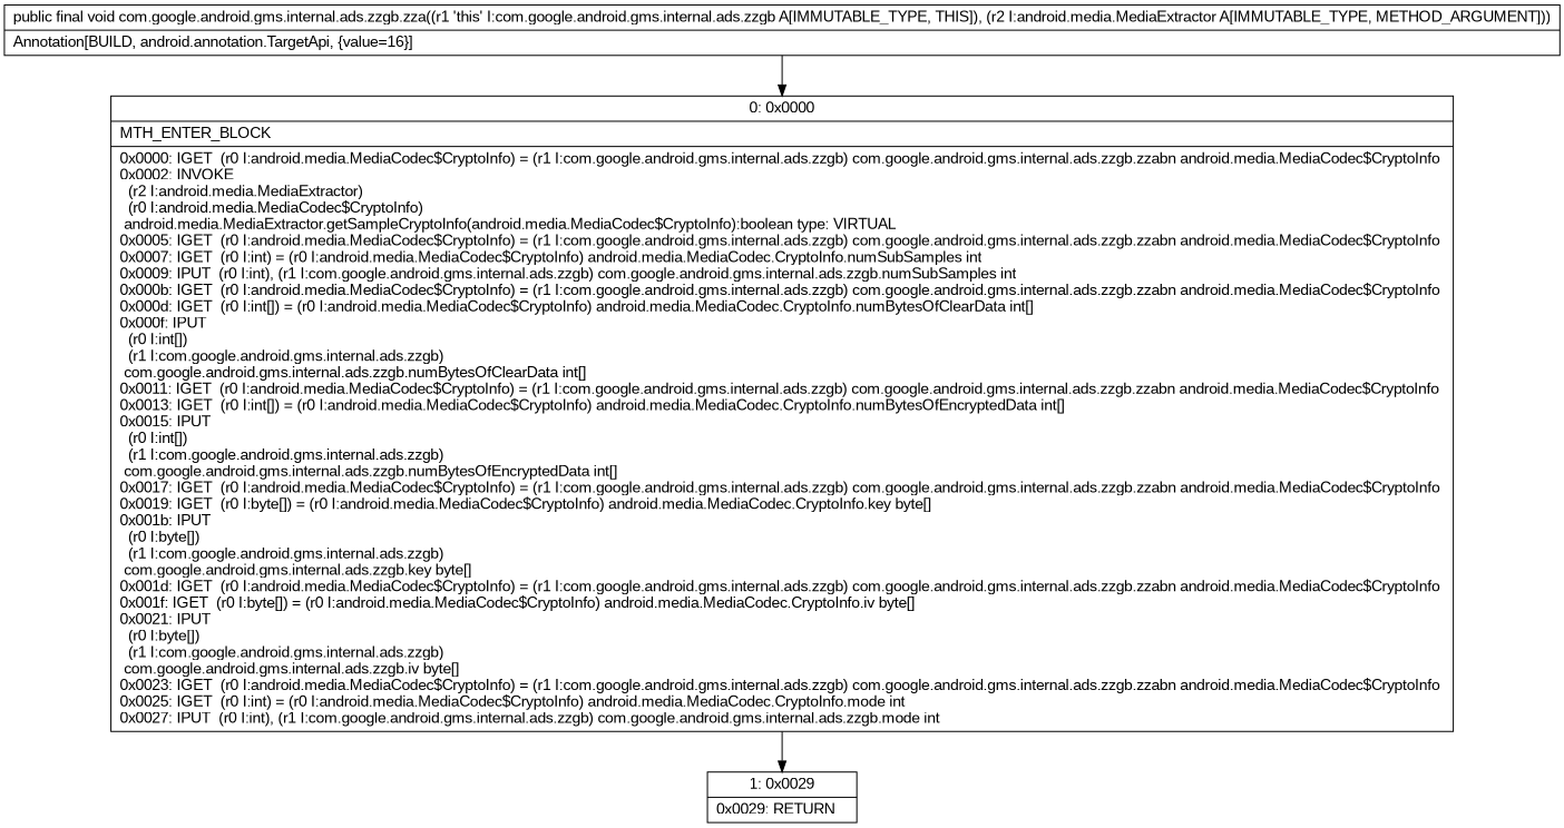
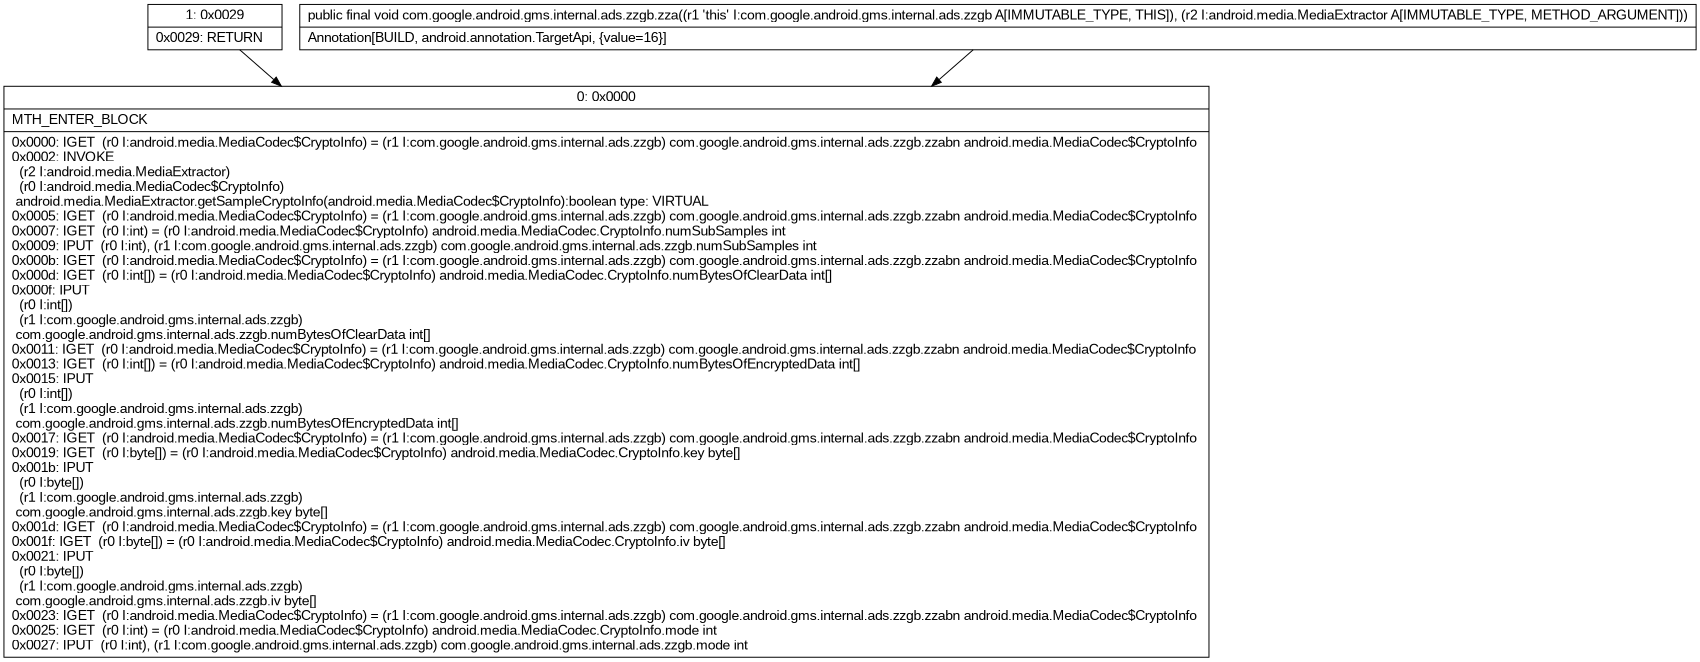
  digraph {
    fontname="Liberation Sans"
    node [shape=record fontname="Liberation Sans"]
    edge [fontname="Liberation Sans"]
    n1 [label="{0\:\ 0x0000|MTH_ENTER_BLOCK\l|0x0000: IGET  (r0 I:android.media.MediaCodec$CryptoInfo) = (r1 I:com.google.android.gms.internal.ads.zzgb) com.google.android.gms.internal.ads.zzgb.zzabn android.media.MediaCodec$CryptoInfo \l0x0002: INVOKE  \l  (r2 I:android.media.MediaExtractor)\l  (r0 I:android.media.MediaCodec$CryptoInfo)\l android.media.MediaExtractor.getSampleCryptoInfo(android.media.MediaCodec$CryptoInfo):boolean type: VIRTUAL \l0x0005: IGET  (r0 I:android.media.MediaCodec$CryptoInfo) = (r1 I:com.google.android.gms.internal.ads.zzgb) com.google.android.gms.internal.ads.zzgb.zzabn android.media.MediaCodec$CryptoInfo \l0x0007: IGET  (r0 I:int) = (r0 I:android.media.MediaCodec$CryptoInfo) android.media.MediaCodec.CryptoInfo.numSubSamples int \l0x0009: IPUT  (r0 I:int), (r1 I:com.google.android.gms.internal.ads.zzgb) com.google.android.gms.internal.ads.zzgb.numSubSamples int \l0x000b: IGET  (r0 I:android.media.MediaCodec$CryptoInfo) = (r1 I:com.google.android.gms.internal.ads.zzgb) com.google.android.gms.internal.ads.zzgb.zzabn android.media.MediaCodec$CryptoInfo \l0x000d: IGET  (r0 I:int[]) = (r0 I:android.media.MediaCodec$CryptoInfo) android.media.MediaCodec.CryptoInfo.numBytesOfClearData int[] \l0x000f: IPUT  \l  (r0 I:int[])\l  (r1 I:com.google.android.gms.internal.ads.zzgb)\l com.google.android.gms.internal.ads.zzgb.numBytesOfClearData int[] \l0x0011: IGET  (r0 I:android.media.MediaCodec$CryptoInfo) = (r1 I:com.google.android.gms.internal.ads.zzgb) com.google.android.gms.internal.ads.zzgb.zzabn android.media.MediaCodec$CryptoInfo \l0x0013: IGET  (r0 I:int[]) = (r0 I:android.media.MediaCodec$CryptoInfo) android.media.MediaCodec.CryptoInfo.numBytesOfEncryptedData int[] \l0x0015: IPUT  \l  (r0 I:int[])\l  (r1 I:com.google.android.gms.internal.ads.zzgb)\l com.google.android.gms.internal.ads.zzgb.numBytesOfEncryptedData int[] \l0x0017: IGET  (r0 I:android.media.MediaCodec$CryptoInfo) = (r1 I:com.google.android.gms.internal.ads.zzgb) com.google.android.gms.internal.ads.zzgb.zzabn android.media.MediaCodec$CryptoInfo \l0x0019: IGET  (r0 I:byte[]) = (r0 I:android.media.MediaCodec$CryptoInfo) android.media.MediaCodec.CryptoInfo.key byte[] \l0x001b: IPUT  \l  (r0 I:byte[])\l  (r1 I:com.google.android.gms.internal.ads.zzgb)\l com.google.android.gms.internal.ads.zzgb.key byte[] \l0x001d: IGET  (r0 I:android.media.MediaCodec$CryptoInfo) = (r1 I:com.google.android.gms.internal.ads.zzgb) com.google.android.gms.internal.ads.zzgb.zzabn android.media.MediaCodec$CryptoInfo \l0x001f: IGET  (r0 I:byte[]) = (r0 I:android.media.MediaCodec$CryptoInfo) android.media.MediaCodec.CryptoInfo.iv byte[] \l0x0021: IPUT  \l  (r0 I:byte[])\l  (r1 I:com.google.android.gms.internal.ads.zzgb)\l com.google.android.gms.internal.ads.zzgb.iv byte[] \l0x0023: IGET  (r0 I:android.media.MediaCodec$CryptoInfo) = (r1 I:com.google.android.gms.internal.ads.zzgb) com.google.android.gms.internal.ads.zzgb.zzabn android.media.MediaCodec$CryptoInfo \l0x0025: IGET  (r0 I:int) = (r0 I:android.media.MediaCodec$CryptoInfo) android.media.MediaCodec.CryptoInfo.mode int \l0x0027: IPUT  (r0 I:int), (r1 I:com.google.android.gms.internal.ads.zzgb) com.google.android.gms.internal.ads.zzgb.mode int \l}"]
    n2 [label="{1\:\ 0x0029|0x0029: RETURN   \l}"]
    n3 [label="{public final void com.google.android.gms.internal.ads.zzgb.zza((r1 'this' I:com.google.android.gms.internal.ads.zzgb A[IMMUTABLE_TYPE, THIS]), (r2 I:android.media.MediaExtractor A[IMMUTABLE_TYPE, METHOD_ARGUMENT]))  | Annotation[BUILD, android.annotation.TargetApi, \{value=16\}]\l}"]
-   n1 -> n2
+   n2 -> n1
    n3 -> n1
  }
